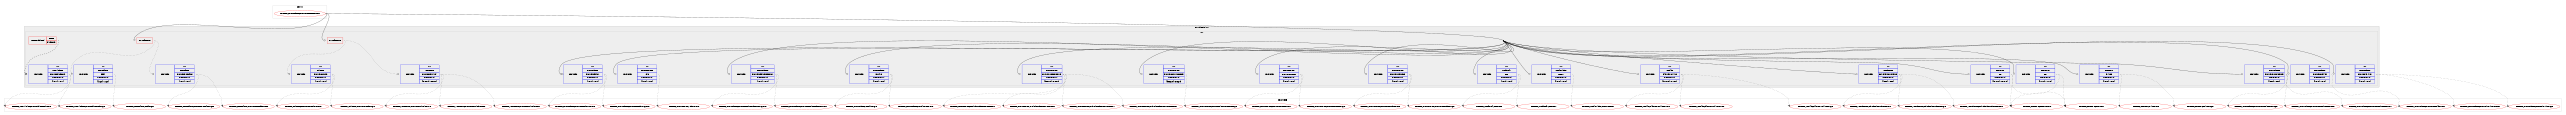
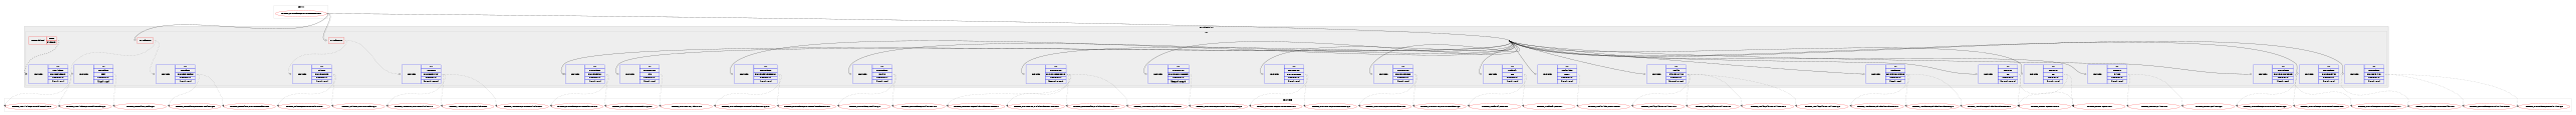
  digraph {
    compound=true
    concentrate=true
    fontname=Helvetica
    fontsize=10
    newrank=true
    rankdir=TB
    ranksep=1.5
    node [color=red fontname=Helvetica fontsize=10]
    edge [arrowhead=vee headport=w style=dotted tailport=e weight=100]
    n1 [label="portage://gnome-base/gnome-core-apps-45.2" width=4]
    n2 [color=blue label=<<TABLE BORDER="0" CELLBORDER="1" CELLSPACING="0" CELLPADDING="4" WIDTH="220"><TR><TD ROWSPAN="6" CELLPADDING="30">pack_dep</TD></TR><TR><TD WIDTH="110">run</TD></TR><TR><TD>app-editors</TD></TR><TR><TD>gnome-text-editor</TD></TR><TR><TD>greaterequal</TD></TR><TR><TD>[[45,1],,,45.1]</TD></TR></TABLE>> shape=none]
    n3 [color=blue label=<<TABLE BORDER="0" CELLBORDER="1" CELLSPACING="0" CELLPADDING="4" WIDTH="220"><TR><TD ROWSPAN="6" CELLPADDING="30">pack_dep</TD></TR><TR><TD WIDTH="110">run</TD></TR><TR><TD>app-editors</TD></TR><TR><TD>gedit</TD></TR><TR><TD>greaterequal</TD></TR><TR><TD>[[46,1],,,46.1]</TD></TR></TABLE>> shape=none]
    n4 [label=<<TABLE BORDER="0" CELLBORDER="1" CELLSPACING="0" CELLPADDING="4"><TR><TD CELLPADDING="10">any_of_group</TD></TR></TABLE>> shape=none]
    n5 [color=blue label=<<TABLE BORDER="0" CELLBORDER="1" CELLSPACING="0" CELLPADDING="4" WIDTH="220"><TR><TD ROWSPAN="6" CELLPADDING="30">pack_dep</TD></TR><TR><TD WIDTH="110">run</TD></TR><TR><TD>x11-terms</TD></TR><TR><TD>gnome-terminal</TD></TR><TR><TD>greaterequal</TD></TR><TR><TD>[[3,50,1],,,3.50.1]</TD></TR></TABLE>> shape=none]
    n6 [color=blue label=<<TABLE BORDER="0" CELLBORDER="1" CELLSPACING="0" CELLPADDING="4" WIDTH="220"><TR><TD ROWSPAN="6" CELLPADDING="30">pack_dep</TD></TR><TR><TD WIDTH="110">run</TD></TR><TR><TD>gui-apps</TD></TR><TR><TD>gnome-console</TD></TR><TR><TD>greaterequal</TD></TR><TR><TD>[[45,0],,,45.0]</TD></TR></TABLE>> shape=none]
    n7 [label=<<TABLE BORDER="0" CELLBORDER="1" CELLSPACING="0" CELLPADDING="4"><TR><TD CELLPADDING="10">any_of_group</TD></TR></TABLE>> shape=none]
    n8 [color=blue label=<<TABLE BORDER="0" CELLBORDER="1" CELLSPACING="0" CELLPADDING="4" WIDTH="220"><TR><TD ROWSPAN="6" CELLPADDING="30">pack_dep</TD></TR><TR><TD WIDTH="110">run</TD></TR><TR><TD>net-wireless</TD></TR><TR><TD>gnome-bluetooth</TD></TR><TR><TD>greaterequal</TD></TR><TR><TD>[[42,7],,,42.7]</TD></TR></TABLE>> shape=none]
    n9 [label=<<TABLE BORDER="0" CELLBORDER="1" CELLSPACING="0" CELLPADDING="4"><TR><TD ROWSPAN="3" CELLPADDING="10">use_conditional</TD></TR><TR><TD>center</TD></TR><TR><TD>bluetooth</TD></TR></TABLE>> shape=none]
    n10 [color=blue label=<<TABLE BORDER="0" CELLBORDER="1" CELLSPACING="0" CELLPADDING="4" WIDTH="220"><TR><TD ROWSPAN="6" CELLPADDING="30">pack_dep</TD></TR><TR><TD WIDTH="110">run</TD></TR><TR><TD>app-crypt</TD></TR><TR><TD>gcr</TD></TR><TR><TD>greaterequal</TD></TR><TR><TD>[[3,41,1],,,3.41.1]</TD></TR></TABLE>> shape=none]
    n11 [color=blue label=<<TABLE BORDER="0" CELLBORDER="1" CELLSPACING="0" CELLPADDING="4" WIDTH="220"><TR><TD ROWSPAN="6" CELLPADDING="30">pack_dep</TD></TR><TR><TD WIDTH="110">run</TD></TR><TR><TD>app-crypt</TD></TR><TR><TD>gcr</TD></TR><TR><TD>greaterequal</TD></TR><TR><TD>[[4,1,0],,,4.1.0]</TD></TR></TABLE>> shape=none]
    n12 [color=blue label=<<TABLE BORDER="0" CELLBORDER="1" CELLSPACING="0" CELLPADDING="4" WIDTH="220"><TR><TD ROWSPAN="6" CELLPADDING="30">pack_dep</TD></TR><TR><TD WIDTH="110">run</TD></TR><TR><TD>app-text</TD></TR><TR><TD>evince</TD></TR><TR><TD>greaterequal</TD></TR><TR><TD>[[45,0],,,45.0]</TD></TR></TABLE>> shape=none]
    n13 [color=blue label=<<TABLE BORDER="0" CELLBORDER="1" CELLSPACING="0" CELLPADDING="4" WIDTH="220"><TR><TD ROWSPAN="6" CELLPADDING="30">pack_dep</TD></TR><TR><TD WIDTH="110">run</TD></TR><TR><TD>gnome-base</TD></TR><TR><TD>gnome-control-center</TD></TR><TR><TD>greaterequal</TD></TR><TR><TD>[[45,1],,,45.1]</TD></TR></TABLE>> shape=none]
    n14 [color=blue label=<<TABLE BORDER="0" CELLBORDER="1" CELLSPACING="0" CELLPADDING="4" WIDTH="220"><TR><TD ROWSPAN="6" CELLPADDING="30">pack_dep</TD></TR><TR><TD WIDTH="110">run</TD></TR><TR><TD>gnome-base</TD></TR><TR><TD>gnome-core-libs</TD></TR><TR><TD>greaterequal</TD></TR><TR><TD>[[45,2],,,45.2]</TD></TR></TABLE>> shape=none]
    n15 [color=blue label=<<TABLE BORDER="0" CELLBORDER="1" CELLSPACING="0" CELLPADDING="4" WIDTH="220"><TR><TD ROWSPAN="6" CELLPADDING="30">pack_dep</TD></TR><TR><TD WIDTH="110">run</TD></TR><TR><TD>gnome-base</TD></TR><TR><TD>gnome-keyring</TD></TR><TR><TD>greaterequal</TD></TR><TR><TD>[[42,1],,,42.1]</TD></TR></TABLE>> shape=none]
    n16 [color=blue label=<<TABLE BORDER="0" CELLBORDER="1" CELLSPACING="0" CELLPADDING="4" WIDTH="220"><TR><TD ROWSPAN="6" CELLPADDING="30">pack_dep</TD></TR><TR><TD WIDTH="110">run</TD></TR><TR><TD>gnome-base</TD></TR><TR><TD>gnome-session</TD></TR><TR><TD>greaterequal</TD></TR><TR><TD>[[45,0],,,45.0]</TD></TR></TABLE>> shape=none]
    n17 [color=blue label=<<TABLE BORDER="0" CELLBORDER="1" CELLSPACING="0" CELLPADDING="4" WIDTH="220"><TR><TD ROWSPAN="6" CELLPADDING="30">pack_dep</TD></TR><TR><TD WIDTH="110">run</TD></TR><TR><TD>gnome-extra</TD></TR><TR><TD>yelp</TD></TR><TR><TD>greaterequal</TD></TR><TR><TD>[[42,2],,,42.2]</TD></TR></TABLE>> shape=none]
    n18 [color=blue label=<<TABLE BORDER="0" CELLBORDER="1" CELLSPACING="0" CELLPADDING="4" WIDTH="220"><TR><TD ROWSPAN="6" CELLPADDING="30">pack_dep</TD></TR><TR><TD WIDTH="110">run</TD></TR><TR><TD>gnome-base</TD></TR><TR><TD>gnome-settings-daemon</TD></TR><TR><TD>greaterequal</TD></TR><TR><TD>[[45,0],,,45.0]</TD></TR></TABLE>> shape=none]
    n19 [color=blue label=<<TABLE BORDER="0" CELLBORDER="1" CELLSPACING="0" CELLPADDING="4" WIDTH="220"><TR><TD ROWSPAN="6" CELLPADDING="30">pack_dep</TD></TR><TR><TD WIDTH="110">run</TD></TR><TR><TD>gnome-base</TD></TR><TR><TD>nautilus</TD></TR><TR><TD>greaterequal</TD></TR><TR><TD>[[45,2],,,45.2]</TD></TR></TABLE>> shape=none]
    n20 [color=blue label=<<TABLE BORDER="0" CELLBORDER="1" CELLSPACING="0" CELLPADDING="4" WIDTH="220"><TR><TD ROWSPAN="6" CELLPADDING="30">pack_dep</TD></TR><TR><TD WIDTH="110">run</TD></TR><TR><TD>gnome-extra</TD></TR><TR><TD>evolution-data-server</TD></TR><TR><TD>greaterequal</TD></TR><TR><TD>[[3,50,2],,,3.50.2]</TD></TR></TABLE>> shape=none]
    n21 [color=blue label=<<TABLE BORDER="0" CELLBORDER="1" CELLSPACING="0" CELLPADDING="4" WIDTH="220"><TR><TD ROWSPAN="6" CELLPADDING="30">pack_dep</TD></TR><TR><TD WIDTH="110">run</TD></TR><TR><TD>gnome-extra</TD></TR><TR><TD>gnome-color-manager</TD></TR><TR><TD>greaterequal</TD></TR><TR><TD>[[3,36,0],,,3.36.0]</TD></TR></TABLE>> shape=none]
    n22 [color=blue label=<<TABLE BORDER="0" CELLBORDER="1" CELLSPACING="0" CELLPADDING="4" WIDTH="220"><TR><TD ROWSPAN="6" CELLPADDING="30">pack_dep</TD></TR><TR><TD WIDTH="110">run</TD></TR><TR><TD>gnome-extra</TD></TR><TR><TD>gnome-contacts</TD></TR><TR><TD>greaterequal</TD></TR><TR><TD>[[45,0],,,45.0]</TD></TR></TABLE>> shape=none]
    n23 [color=blue label=<<TABLE BORDER="0" CELLBORDER="1" CELLSPACING="0" CELLPADDING="4" WIDTH="220"><TR><TD ROWSPAN="6" CELLPADDING="30">pack_dep</TD></TR><TR><TD WIDTH="110">run</TD></TR><TR><TD>gnome-extra</TD></TR><TR><TD>gnome-user-docs</TD></TR><TR><TD>greaterequal</TD></TR><TR><TD>[[45,1],,,45.1]</TD></TR></TABLE>> shape=none]
    n24 [color=blue label=<<TABLE BORDER="0" CELLBORDER="1" CELLSPACING="0" CELLPADDING="4" WIDTH="220"><TR><TD ROWSPAN="6" CELLPADDING="30">pack_dep</TD></TR><TR><TD WIDTH="110">run</TD></TR><TR><TD>media-gfx</TD></TR><TR><TD>eog</TD></TR><TR><TD>greaterequal</TD></TR><TR><TD>[[45,1],,,45.1]</TD></TR></TABLE>> shape=none]
    n25 [color=blue label=<<TABLE BORDER="0" CELLBORDER="1" CELLSPACING="0" CELLPADDING="4" WIDTH="220"><TR><TD ROWSPAN="6" CELLPADDING="30">pack_dep</TD></TR><TR><TD WIDTH="110">run</TD></TR><TR><TD>media-video</TD></TR><TR><TD>totem</TD></TR><TR><TD>greaterequal</TD></TR><TR><TD>[[43,0],,,43.0]</TD></TR></TABLE>> shape=none]
    n26 [color=blue label=<<TABLE BORDER="0" CELLBORDER="1" CELLSPACING="0" CELLPADDING="4" WIDTH="220"><TR><TD ROWSPAN="6" CELLPADDING="30">pack_dep</TD></TR><TR><TD WIDTH="110">run</TD></TR><TR><TD>net-libs</TD></TR><TR><TD>glib-networking</TD></TR><TR><TD>greaterequal</TD></TR><TR><TD>[[2,78,0],,,2.78.0]</TD></TR></TABLE>> shape=none]
    n27 [color=blue label=<<TABLE BORDER="0" CELLBORDER="1" CELLSPACING="0" CELLPADDING="4" WIDTH="220"><TR><TD ROWSPAN="6" CELLPADDING="30">pack_dep</TD></TR><TR><TD WIDTH="110">run</TD></TR><TR><TD>x11-themes</TD></TR><TR><TD>adwaita-icon-theme</TD></TR><TR><TD>greaterequal</TD></TR><TR><TD>[[45,0],,,45.0]</TD></TR></TABLE>> shape=none]
    n28 [label="portage://app-editors/gnome-text-editor-46.3" width=4]
    n29 [label="portage://app-editors/gnome-text-editor-45.3" width=4]
    n30 [label="portage://x11-terms/gnome-terminal-3.52.2" width=4]
    n31 [label="portage://x11-terms/gnome-terminal-3.50.1" width=4]
    n32 [label="portage://x11-terms/gnome-terminal-3.44.1" width=4]
    n33 [label="portage://app-editors/gedit-46.2" width=4]
    n34 [label="portage://gui-apps/gnome-console-46.0" width=4]
    n35 [label="portage://gui-apps/gnome-console-45.0-r1" width=4]
    n36 [label="portage://net-wireless/gnome-bluetooth-46.0" width=4]
    n37 [label="portage://net-wireless/gnome-bluetooth-42.8" width=4]
    n38 [label="portage://app-crypt/gcr-4.2.1" width=4]
    n39 [label="portage://app-crypt/gcr-3.41.1-r2" width=4]
    n40 [label="portage://app-text/evince-46.3" width=4]
    n41 [label="portage://app-text/evince-45.0" width=4]
    n42 [label="portage://gnome-base/gnome-control-center-46.2" width=4]
    n43 [label="portage://gnome-base/gnome-control-center-45.4" width=4]
    n44 [label="portage://gnome-base/gnome-control-center-45.3" width=4]
    n45 [label="portage://gnome-base/gnome-core-libs-45.2" width=4]
    n46 [label="portage://gnome-base/gnome-keyring-46.2" width=4]
    n47 [label="portage://gnome-base/gnome-keyring-42.1-r2" width=4]
    n48 [label="portage://gnome-base/gnome-session-46.0-r1" width=4]
    n49 [label="portage://gnome-base/gnome-session-45.0-r1" width=4]
    n50 [label="portage://gnome-base/gnome-settings-daemon-46.0-r1" width=4]
    n51 [label="portage://gnome-base/gnome-settings-daemon-45.1" width=4]
    n52 [label="portage://gnome-base/nautilus-46.2" width=4]
    n53 [label="portage://gnome-base/nautilus-45.2.1-r1" width=4]
-   n54 [label="portage://gnome-extra/evolution-data-server-3.52.4" width=4]
+   n54 [label="portage://gnome-editor/evolution-data-server-3.52.4" width=4]
    n55 [label="portage://gnome-extra/evolution-data-server-3.52.2" width=4]
    n56 [label="portage://gnome-extra/evolution-data-server-3.50.4" width=4]
    n57 [label="portage://gnome-extra/evolution-data-server-3.50.2-r1" width=4]
    n58 [label="portage://gnome-extra/gnome-color-manager-3.36.0" width=4]
    n59 [label="portage://gnome-extra/gnome-contacts-46.0" width=4]
    n60 [label="portage://gnome-extra/gnome-contacts-45.1" width=4]
    n61 [label="portage://gnome-extra/gnome-user-docs-46.1" width=4]
    n62 [label="portage://gnome-extra/gnome-user-docs-45.5" width=4]
    n63 [label="portage://gnome-extra/yelp-42.2-r1" width=4]
    n64 [label="portage://media-gfx/eog-45.4" width=4]
    n65 [label="portage://media-gfx/eog-45.3" width=4]
    n66 [label="portage://media-video/totem-43.0-r1" width=4]
+   n67 [label="portage://net-libs/glib-networking-2.80.0" width=4]
    n68 [label="portage://net-libs/glib-networking-2.78.1" width=4]
    n69 [label="portage://net-libs/glib-networking-2.78.0" width=4]
    n70 [label="portage://net-libs/glib-networking-2.76.1" width=4]
    n71 [label="portage://x11-themes/adwaita-icon-theme-46.2" width=4]
    n72 [label="portage://x11-themes/adwaita-icon-theme-45.0" width=4]
    n73 [label="portage://x11-themes/adwaita-icon-theme-3.32.0" width=4]
    subgraph cluster_1 {
      color=gray
      label=<<i>ebuild</i>>
      n1
    }
    subgraph cluster_2 {
      color=gray
      label=<<i>dependencies</i>>
      subgraph cluster_3 {
        color=gray
        fillcolor="#eeeeee"
        label=<<i>compile</i>>
        style=filled
      }
      subgraph cluster_4 {
        color=gray
        fillcolor="#eeeeee"
        label=<<i>compile and run</i>>
        style=filled
      }
      subgraph cluster_5 {
        color=gray
        fillcolor="#eeeeee"
        label=<<i>run</i>>
        style=filled
        subgraph sub_6 {
          color=gray
          fillcolor="#eeeeee"
          label=<<i>run</i>>
          style=filled
          n4
          subgraph sub_7 {
            color=gray
            fillcolor="#eeeeee"
            label=<<i>run</i>>
            style=filled
            n2
          }
          subgraph sub_8 {
            color=gray
            fillcolor="#eeeeee"
            label=<<i>run</i>>
            style=filled
            n3
          }
        }
        subgraph sub_9 {
          color=gray
          fillcolor="#eeeeee"
          label=<<i>run</i>>
          style=filled
          n7
          subgraph sub_10 {
            color=gray
            fillcolor="#eeeeee"
            label=<<i>run</i>>
            style=filled
            n5
          }
          subgraph sub_11 {
            color=gray
            fillcolor="#eeeeee"
            label=<<i>run</i>>
            style=filled
            n6
          }
        }
        subgraph sub_12 {
          color=gray
          fillcolor="#eeeeee"
          label=<<i>run</i>>
          style=filled
          n9
          subgraph sub_13 {
            color=gray
            fillcolor="#eeeeee"
            label=<<i>run</i>>
            style=filled
            n8
          }
        }
        subgraph sub_14 {
          color=gray
          fillcolor="#eeeeee"
          label=<<i>run</i>>
          style=filled
          n10
        }
        subgraph sub_15 {
          color=gray
          fillcolor="#eeeeee"
          label=<<i>run</i>>
          style=filled
          n11
        }
        subgraph sub_16 {
          color=gray
          fillcolor="#eeeeee"
          label=<<i>run</i>>
          style=filled
          n12
        }
        subgraph sub_17 {
          color=gray
          fillcolor="#eeeeee"
          label=<<i>run</i>>
          style=filled
          n13
        }
        subgraph sub_18 {
          color=gray
          fillcolor="#eeeeee"
          label=<<i>run</i>>
          style=filled
          n14
        }
        subgraph sub_19 {
          color=gray
          fillcolor="#eeeeee"
          label=<<i>run</i>>
          style=filled
          n15
        }
        subgraph sub_20 {
          color=gray
          fillcolor="#eeeeee"
          label=<<i>run</i>>
          style=filled
          n16
        }
        subgraph sub_21 {
          color=gray
          fillcolor="#eeeeee"
          label=<<i>run</i>>
          style=filled
          n17
        }
        subgraph sub_22 {
          color=gray
          fillcolor="#eeeeee"
          label=<<i>run</i>>
          style=filled
          n18
        }
        subgraph sub_23 {
          color=gray
          fillcolor="#eeeeee"
          label=<<i>run</i>>
          style=filled
          n19
        }
        subgraph sub_24 {
          color=gray
          fillcolor="#eeeeee"
          label=<<i>run</i>>
          style=filled
          n20
        }
        subgraph sub_25 {
          color=gray
          fillcolor="#eeeeee"
          label=<<i>run</i>>
          style=filled
          n21
        }
        subgraph sub_26 {
          color=gray
          fillcolor="#eeeeee"
          label=<<i>run</i>>
          style=filled
          n22
        }
        subgraph sub_27 {
          color=gray
          fillcolor="#eeeeee"
          label=<<i>run</i>>
          style=filled
          n23
        }
        subgraph sub_28 {
          color=gray
          fillcolor="#eeeeee"
          label=<<i>run</i>>
          style=filled
          n24
        }
        subgraph sub_29 {
          color=gray
          fillcolor="#eeeeee"
          label=<<i>run</i>>
          style=filled
          n25
        }
        subgraph sub_30 {
          color=gray
          fillcolor="#eeeeee"
          label=<<i>run</i>>
          style=filled
          n26
        }
        subgraph sub_31 {
          color=gray
          fillcolor="#eeeeee"
          label=<<i>run</i>>
          style=filled
          n27
        }
      }
    }
    subgraph cluster_32 {
      color=gray
      label=<<i>candidates</i>>
      rank=same
      subgraph sub_33 {
        color=black
        label=<<i>candidates</i>>
        nodesep=1
        rank=same
        n28
        n29
      }
      subgraph sub_34 {
        color=black
        label=<<i>candidates</i>>
        nodesep=1
        rank=same
        n30
        n31
        n32
      }
      subgraph sub_35 {
        color=black
        label=<<i>candidates</i>>
        nodesep=1
        rank=same
        n33
      }
      subgraph sub_36 {
        color=black
        label=<<i>candidates</i>>
        nodesep=1
        rank=same
        n34
        n35
      }
      subgraph sub_37 {
        color=black
        label=<<i>candidates</i>>
        nodesep=1
        rank=same
        n36
        n37
      }
      subgraph sub_38 {
        color=black
        label=<<i>candidates</i>>
        nodesep=1
        rank=same
        n38
        n39
      }
      subgraph sub_39 {
        color=black
        label=<<i>candidates</i>>
        nodesep=1
        rank=same
        n38
        n39
      }
      subgraph sub_40 {
        color=black
        label=<<i>candidates</i>>
        nodesep=1
        rank=same
        n40
        n41
      }
      subgraph sub_41 {
        color=black
        label=<<i>candidates</i>>
        nodesep=1
        rank=same
        n42
        n43
        n44
      }
      subgraph sub_42 {
        color=black
        label=<<i>candidates</i>>
        nodesep=1
        rank=same
        n45
      }
      subgraph sub_43 {
        color=black
        label=<<i>candidates</i>>
        nodesep=1
        rank=same
        n46
        n47
      }
      subgraph sub_44 {
        color=black
        label=<<i>candidates</i>>
        nodesep=1
        rank=same
        n48
        n49
      }
      subgraph sub_45 {
        color=black
        label=<<i>candidates</i>>
        nodesep=1
        rank=same
        n50
        n51
      }
      subgraph sub_46 {
        color=black
        label=<<i>candidates</i>>
        nodesep=1
        rank=same
        n52
        n53
      }
      subgraph sub_47 {
        color=black
        label=<<i>candidates</i>>
        nodesep=1
        rank=same
        n54
        n55
        n56
        n57
      }
      subgraph sub_48 {
        color=black
        label=<<i>candidates</i>>
        nodesep=1
        rank=same
        n58
      }
      subgraph sub_49 {
        color=black
        label=<<i>candidates</i>>
        nodesep=1
        rank=same
        n59
        n60
      }
      subgraph sub_50 {
        color=black
        label=<<i>candidates</i>>
        nodesep=1
        rank=same
        n61
        n62
      }
      subgraph sub_51 {
        color=black
        label=<<i>candidates</i>>
        nodesep=1
        rank=same
        n63
      }
      subgraph sub_52 {
        color=black
        label=<<i>candidates</i>>
        nodesep=1
        rank=same
        n64
        n65
      }
      subgraph sub_53 {
        color=black
        label=<<i>candidates</i>>
        nodesep=1
        rank=same
        n66
      }
      subgraph sub_54 {
        color=black
        label=<<i>candidates</i>>
        nodesep=1
        rank=same
+       n67
        n68
        n69
        n70
      }
      subgraph sub_55 {
        color=black
        label=<<i>candidates</i>>
        nodesep=1
        rank=same
        n71
        n72
        n73
      }
    }
    n1 -> n4 [arrowhead=odot style=solid weight=20]
    n1 -> n7 [arrowhead=odot style=solid weight=20]
    n1 -> n10 [arrowhead=odot style=solid weight=20]
    n1 -> n11 [arrowhead=odot style=solid weight=20]
    n1 -> n12 [arrowhead=odot style=solid weight=20]
    n1 -> n13 [arrowhead=odot style=solid weight=20]
    n1 -> n14 [arrowhead=odot style=solid weight=20]
    n1 -> n15 [arrowhead=odot style=solid weight=20]
    n1 -> n16 [arrowhead=odot style=solid weight=20]
    n1 -> n17 [arrowhead=odot style=solid weight=20]
    n1 -> n18 [arrowhead=odot style=solid weight=20]
    n1 -> n19 [arrowhead=odot style=solid weight=20]
    n1 -> n20 [arrowhead=odot style=solid weight=20]
    n1 -> n21 [arrowhead=odot style=solid weight=20]
    n1 -> n22 [arrowhead=odot style=solid weight=20]
    n1 -> n23 [arrowhead=odot style=solid weight=20]
    n1 -> n24 [arrowhead=odot style=solid weight=20]
    n1 -> n25 [arrowhead=odot style=solid weight=20]
    n1 -> n26 [arrowhead=odot style=solid weight=20]
    n1 -> n27 [arrowhead=odot style=solid weight=20]
    n2 -> n28
    n2 -> n29
    n3 -> n33
    n4 -> n2 [arrowhead=oinv weight=20]
    n4 -> n3 [arrowhead=oinv weight=20]
    n5 -> n30
    n5 -> n31
    n5 -> n32
    n6 -> n34
    n6 -> n35
    n7 -> n5 [arrowhead=oinv weight=20]
    n7 -> n6 [arrowhead=oinv weight=20]
    n8 -> n36
    n8 -> n37
    n9 -> n8 [style=dashed weight=20]
    n10 -> n38
    n10 -> n39
    n11 -> n38
    n11 -> n39
    n12 -> n40
    n12 -> n41
    n13 -> n42
    n13 -> n43
    n13 -> n44
    n14 -> n45
    n15 -> n46
    n15 -> n47
    n16 -> n48
    n16 -> n49
    n17 -> n63
    n18 -> n50
    n18 -> n51
    n19 -> n52
    n19 -> n53
    n20 -> n54
    n20 -> n55
    n20 -> n56
    n20 -> n57
    n21 -> n58
    n22 -> n59
    n22 -> n60
    n23 -> n61
    n23 -> n62
    n24 -> n64
    n24 -> n65
    n25 -> n66
+   n26 -> n67
    n26 -> n68
    n26 -> n69
    n26 -> n70
    n27 -> n71
    n27 -> n72
    n27 -> n73
  }
